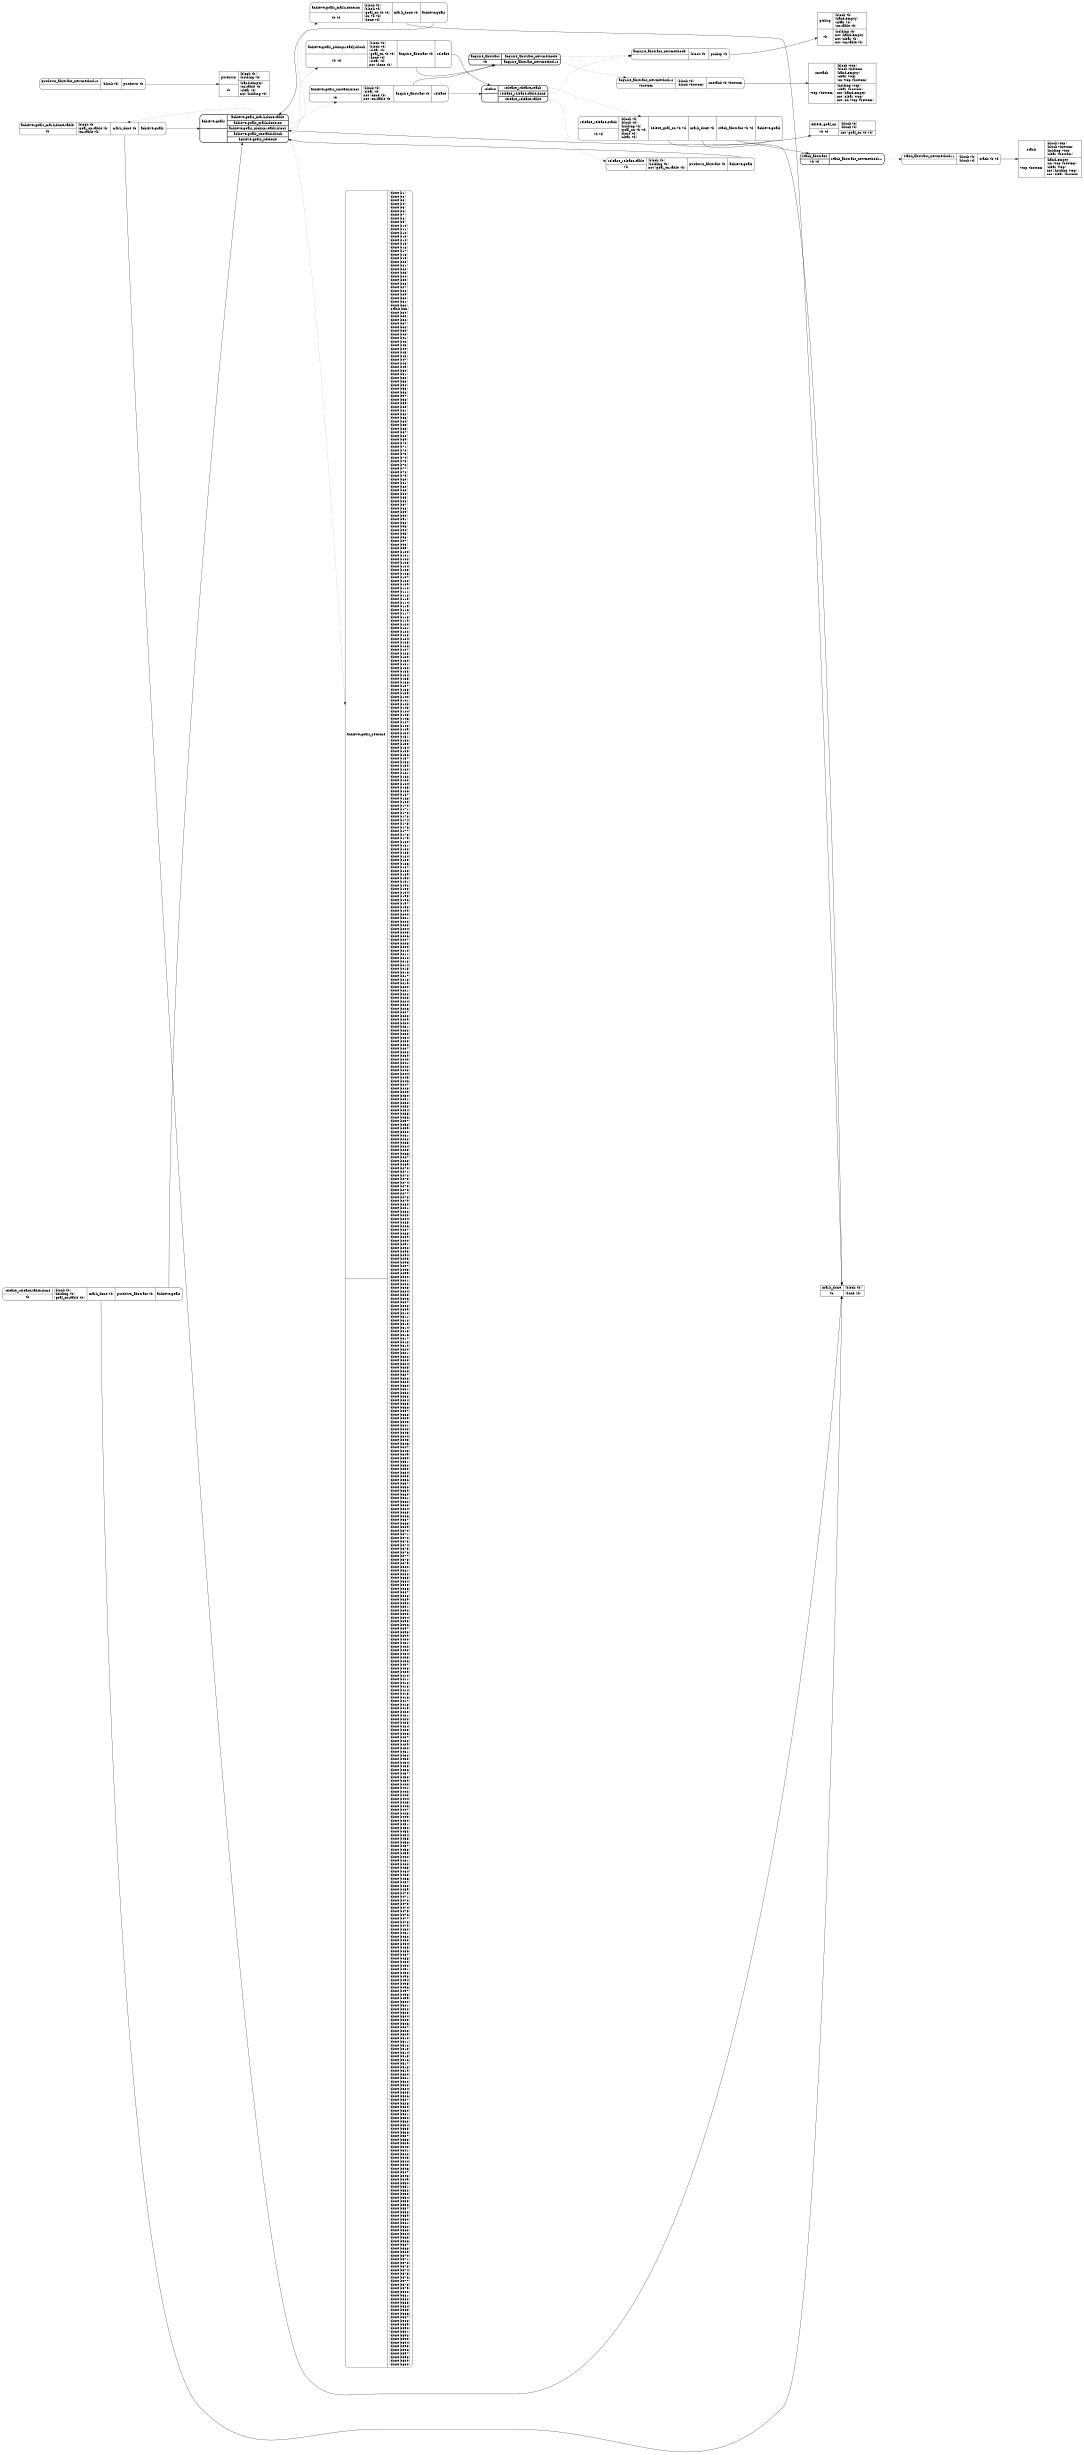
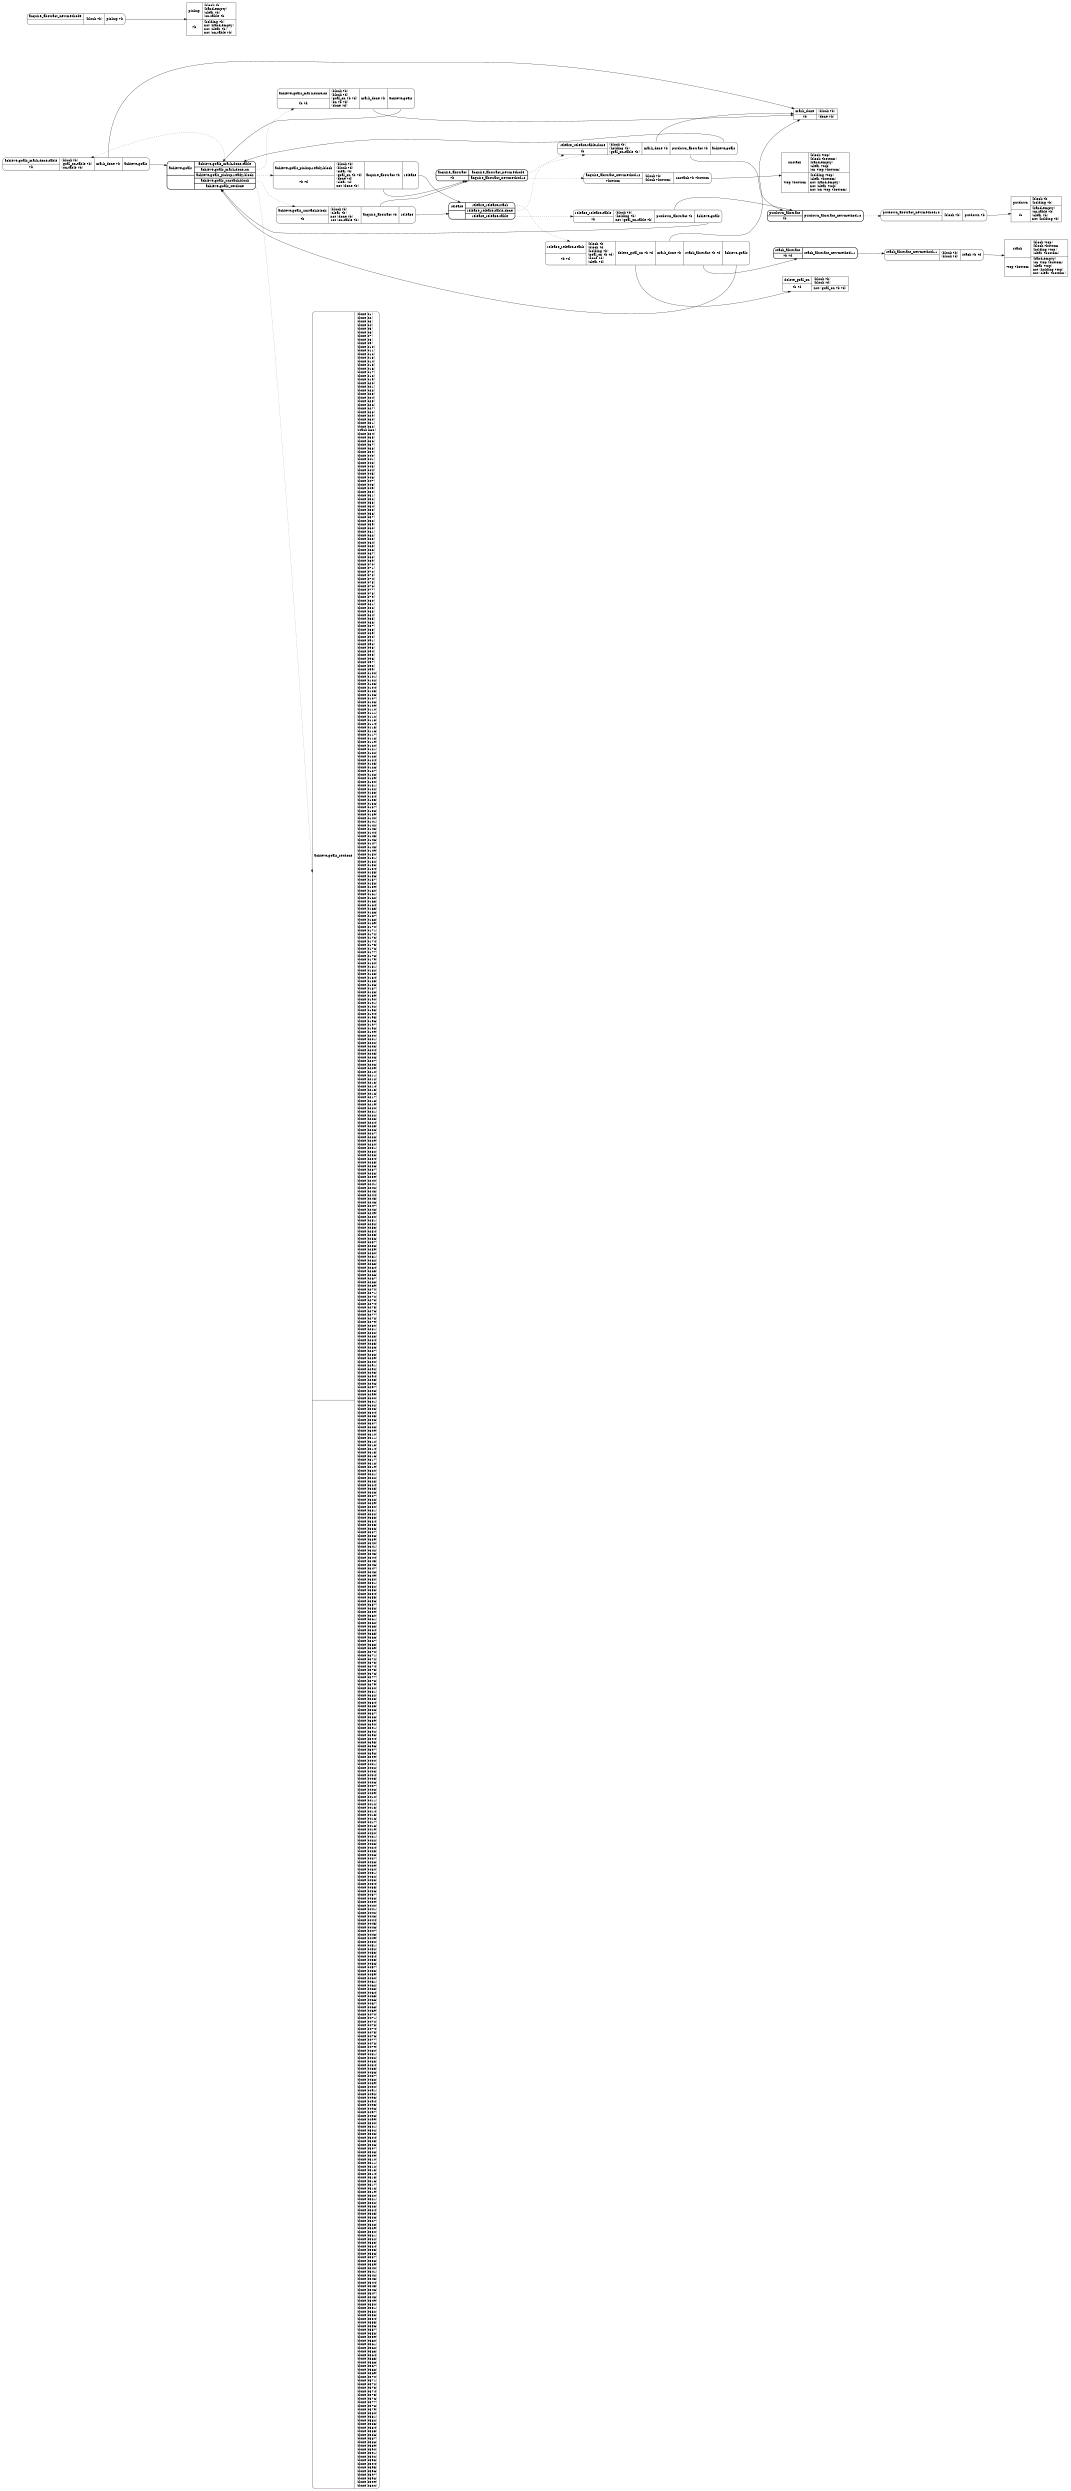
  digraph {
    nodesep=1
    rankdir=LR
    ranksep=1
    node [shape=Mrecord]
    edge [tailport=0]
    mark_done [label="{{\N|?b}|{(block ?b)\l|(done ?b)\l}}" shape=record]
    delete_goal_on [label="{{\N|?b ?d}|{(block ?b)\l(block ?d)\l|not (goal_on ?b ?d)\l}}" shape=record]
    pickup [label="{{\N|?b}|{(block ?b)\l(hand-empty)\l(clear ?b)\l(on-table ?b)\l|(holding ?b)\lnot (hand-empty)\lnot (clear ?b)\lnot (on-table ?b)\l}}" shape=record]
    putdown [label="{{\N|?b}|{(block ?b)\l(holding ?b)\l|(hand-empty)\l(on-table ?b)\l(clear ?b)\lnot (holding ?b)\l}}" shape=record]
    stack [label="{{\N|?top ?bottom}|{(block ?top)\l(block ?bottom)\l(holding ?top)\l(clear ?bottom)\l|(hand-empty)\l(on ?top ?bottom)\l(clear ?top)\lnot (holding ?top)\lnot (clear ?bottom)\l}}" shape=record]
    unstack [label="{{\N|?top ?bottom}|{(block ?top)\l(block ?bottom)\l(hand-empty)\l(clear ?top)\l(on ?top ?bottom)\l|(holding ?top)\l(clear ?bottom)\lnot (hand-empty)\lnot (clear ?top)\lnot (on ?top ?bottom)\l}}" shape=record]
    "achieve-goals" [label="{{\N|}|{<0>achieve-goals_mark-done-table|<1>achieve-goals_mark-done-on|<2>achieve-goals_pickup-ready-block|<3>achieve-goals_unstack-block|<4>achieve-goals_setdone}}" style=bold]
    "achieve-goals_mark-done-table" [label="{{\N|?b}|(block ?b)\l(goal_on-table ?b)\l(on-table ?b)\l|<0>mark_done ?b|<1>achieve-goals}"]
    "achieve-goals_mark-done-on" [label="{{\N|?b ?d}|(block ?b)\l(block ?d)\l(goal_on ?b ?d)\l(on ?b ?d)\l(done ?d)\l|<0>mark_done ?b|<1>achieve-goals}"]
    "achieve-goals_pickup-ready-block" [label="{{\N|?b ?d}|(block ?b)\l(block ?d)\l(clear ?b)\l(goal_on ?b ?d)\l(done ?d)\l(clear ?d)\lnot (done ?b)\l|<0>acquire_abstract ?b|<1>release}"]
    "achieve-goals_unstack-block" [label="{{\N|?b}|(block ?b)\l(clear ?b)\lnot (done ?b)\lnot (on-table ?b)\l|<0>acquire_abstract ?b|<1>release}"]
    "achieve-goals_setdone" [label="{{\N|}|(done b1)\l(done b2)\l(done b3)\l(done b4)\l(done b5)\l(done b6)\l(done b7)\l(done b8)\l(done b9)\l(done b10)\l(done b11)\l(done b12)\l(done b13)\l(done b14)\l(done b15)\l(done b16)\l(done b17)\l(done b18)\l(done b19)\l(done b20)\l(done b21)\l(done b22)\l(done b23)\l(done b24)\l(done b25)\l(done b26)\l(done b27)\l(done b28)\l(done b29)\l(done b30)\l(done b31)\l(done b32)\l(stack b33)\l(done b34)\l(done b35)\l(done b36)\l(done b37)\l(done b38)\l(done b39)\l(done b40)\l(done b41)\l(done b42)\l(done b43)\l(done b44)\l(done b45)\l(done b46)\l(done b47)\l(done b48)\l(done b49)\l(done b50)\l(done b51)\l(done b52)\l(done b53)\l(done b54)\l(done b55)\l(done b56)\l(done b57)\l(done b58)\l(done b59)\l(done b60)\l(done b61)\l(done b62)\l(done b63)\l(done b64)\l(done b65)\l(done b66)\l(done b67)\l(done b68)\l(done b69)\l(done b70)\l(done b71)\l(done b72)\l(done b73)\l(done b74)\l(done b75)\l(done b76)\l(done b77)\l(done b78)\l(done b79)\l(done b80)\l(done b81)\l(done b82)\l(done b83)\l(done b84)\l(done b85)\l(done b86)\l(done b87)\l(done b88)\l(done b89)\l(done b90)\l(done b91)\l(done b92)\l(done b93)\l(done b94)\l(done b95)\l(done b96)\l(done b97)\l(done b98)\l(done b99)\l(done b100)\l(done b101)\l(done b102)\l(done b103)\l(done b104)\l(done b105)\l(done b106)\l(done b107)\l(done b108)\l(done b109)\l(done b110)\l(done b111)\l(done b112)\l(done b113)\l(done b114)\l(done b115)\l(done b116)\l(done b117)\l(done b118)\l(done b119)\l(done b120)\l(done b121)\l(done b122)\l(done b123)\l(done b124)\l(done b125)\l(done b126)\l(done b127)\l(done b128)\l(done b129)\l(done b130)\l(done b131)\l(done b132)\l(done b133)\l(done b134)\l(done b135)\l(done b136)\l(done b137)\l(done b138)\l(done b139)\l(done b140)\l(done b141)\l(done b142)\l(done b143)\l(done b144)\l(done b145)\l(done b146)\l(done b147)\l(done b148)\l(done b149)\l(done b150)\l(done b151)\l(done b152)\l(done b153)\l(done b154)\l(done b155)\l(done b156)\l(done b157)\l(done b158)\l(done b159)\l(done b160)\l(done b161)\l(done b162)\l(done b163)\l(done b164)\l(done b165)\l(done b166)\l(done b167)\l(done b168)\l(done b169)\l(done b170)\l(done b171)\l(done b172)\l(done b173)\l(done b174)\l(done b175)\l(done b176)\l(done b177)\l(done b178)\l(done b179)\l(done b180)\l(done b181)\l(done b182)\l(done b183)\l(done b184)\l(done b185)\l(done b186)\l(done b187)\l(done b188)\l(done b189)\l(done b190)\l(done b191)\l(done b192)\l(done b193)\l(done b194)\l(done b195)\l(done b196)\l(done b197)\l(done b198)\l(done b199)\l(done b200)\l(done b201)\l(done b202)\l(done b203)\l(done b204)\l(done b205)\l(done b206)\l(done b207)\l(done b208)\l(done b209)\l(done b210)\l(done b211)\l(done b212)\l(done b213)\l(done b214)\l(done b215)\l(done b216)\l(done b217)\l(done b218)\l(done b219)\l(done b220)\l(done b221)\l(done b222)\l(done b223)\l(done b224)\l(done b225)\l(done b226)\l(done b227)\l(done b228)\l(done b229)\l(done b230)\l(done b231)\l(done b232)\l(done b233)\l(done b234)\l(done b235)\l(done b236)\l(done b237)\l(done b238)\l(done b239)\l(done b240)\l(done b241)\l(done b242)\l(done b243)\l(done b244)\l(done b245)\l(done b246)\l(done b247)\l(done b248)\l(done b249)\l(done b250)\l(done b251)\l(done b252)\l(done b253)\l(done b254)\l(done b255)\l(done b256)\l(done b257)\l(done b258)\l(done b259)\l(done b260)\l(done b261)\l(done b262)\l(done b263)\l(done b264)\l(done b265)\l(done b266)\l(done b267)\l(done b268)\l(done b269)\l(done b270)\l(done b271)\l(done b272)\l(done b273)\l(done b274)\l(done b275)\l(done b276)\l(done b277)\l(done b278)\l(done b279)\l(done b280)\l(done b281)\l(done b282)\l(done b283)\l(done b284)\l(done b285)\l(done b286)\l(done b287)\l(done b288)\l(done b289)\l(done b290)\l(done b291)\l(done b292)\l(done b293)\l(done b294)\l(done b295)\l(done b296)\l(done b297)\l(done b298)\l(done b299)\l(done b300)\l(done b301)\l(done b302)\l(done b303)\l(done b304)\l(done b305)\l(done b306)\l(done b307)\l(done b308)\l(done b309)\l(done b310)\l(done b311)\l(done b312)\l(done b313)\l(done b314)\l(done b315)\l(done b316)\l(done b317)\l(done b318)\l(done b319)\l(done b320)\l(done b321)\l(done b322)\l(done b323)\l(done b324)\l(done b325)\l(done b326)\l(done b327)\l(done b328)\l(done b329)\l(done b330)\l(done b331)\l(done b332)\l(done b333)\l(done b334)\l(done b335)\l(done b336)\l(done b337)\l(done b338)\l(done b339)\l(done b340)\l(done b341)\l(done b342)\l(done b343)\l(done b344)\l(done b345)\l(done b346)\l(done b347)\l(done b348)\l(done b349)\l(done b350)\l(done b351)\l(done b352)\l(done b353)\l(done b354)\l(done b355)\l(done b356)\l(done b357)\l(done b358)\l(done b359)\l(done b360)\l(done b361)\l(done b362)\l(done b363)\l(done b364)\l(done b365)\l(done b366)\l(done b367)\l(done b368)\l(done b369)\l(done b370)\l(done b371)\l(done b372)\l(done b373)\l(done b374)\l(done b375)\l(done b376)\l(done b377)\l(done b378)\l(done b379)\l(done b380)\l(done b381)\l(done b382)\l(done b383)\l(done b384)\l(done b385)\l(done b386)\l(done b387)\l(done b388)\l(done b389)\l(done b390)\l(done b391)\l(done b392)\l(done b393)\l(done b394)\l(done b395)\l(done b396)\l(done b397)\l(done b398)\l(done b399)\l(done b400)\l(done b401)\l(done b402)\l(done b403)\l(done b404)\l(done b405)\l(done b406)\l(done b407)\l(done b408)\l(done b409)\l(done b410)\l(done b411)\l(done b412)\l(done b413)\l(done b414)\l(done b415)\l(done b416)\l(done b417)\l(done b418)\l(done b419)\l(done b420)\l(done b421)\l(done b422)\l(done b423)\l(done b424)\l(done b425)\l(done b426)\l(done b427)\l(done b428)\l(done b429)\l(done b430)\l(done b431)\l(done b432)\l(done b433)\l(done b434)\l(done b435)\l(done b436)\l(done b437)\l(done b438)\l(done b439)\l(done b440)\l(done b441)\l(done b442)\l(done b443)\l(done b444)\l(done b445)\l(done b446)\l(done b447)\l(done b448)\l(done b449)\l(done b450)\l(done b451)\l(done b452)\l(done b453)\l(done b454)\l(done b455)\l(done b456)\l(done b457)\l(done b458)\l(done b459)\l(done b460)\l(done b461)\l(done b462)\l(done b463)\l(done b464)\l(done b465)\l(done b466)\l(done b467)\l(done b468)\l(done b469)\l(done b470)\l(done b471)\l(done b472)\l(done b473)\l(done b474)\l(done b475)\l(done b476)\l(done b477)\l(done b478)\l(done b479)\l(done b480)\l(done b481)\l(done b482)\l(done b483)\l(done b484)\l(done b485)\l(done b486)\l(done b487)\l(done b488)\l(done b489)\l(done b490)\l(done b491)\l(done b492)\l(done b493)\l(done b494)\l(done b495)\l(done b496)\l(done b497)\l(done b498)\l(done b499)\l(done b500)\l(done b501)\l(done b502)\l(done b503)\l(done b504)\l(done b505)\l(done b506)\l(done b507)\l(done b508)\l(done b509)\l(done b510)\l(done b511)\l(done b512)\l(done b513)\l(done b514)\l(done b515)\l(done b516)\l(done b517)\l(done b518)\l(done b519)\l(done b520)\l(done b521)\l(done b522)\l(done b523)\l(done b524)\l(done b525)\l(done b526)\l(done b527)\l(done b528)\l(done b529)\l(done b530)\l(done b531)\l(done b532)\l(done b533)\l(done b534)\l(done b535)\l(done b536)\l(done b537)\l(done b538)\l(done b539)\l(done b540)\l(done b541)\l(done b542)\l(done b543)\l(done b544)\l(done b545)\l(done b546)\l(done b547)\l(done b548)\l(done b549)\l(done b550)\l(done b551)\l(done b552)\l(done b553)\l(done b554)\l(done b555)\l(done b556)\l(done b557)\l(done b558)\l(done b559)\l(done b560)\l(done b561)\l(done b562)\l(done b563)\l(done b564)\l(done b565)\l(done b566)\l(done b567)\l(done b568)\l(done b569)\l(done b570)\l(done b571)\l(done b572)\l(done b573)\l(done b574)\l(done b575)\l(done b576)\l(done b577)\l(done b578)\l(done b579)\l(done b580)\l(done b581)\l(done b582)\l(done b583)\l(done b584)\l(done b585)\l(done b586)\l(done b587)\l(done b588)\l(done b589)\l(done b590)\l(done b591)\l(done b592)\l(done b593)\l(done b594)\l(done b595)\l(done b596)\l(done b597)\l(done b598)\l(done b599)\l(done b600)\l}"]
    acquire_abstract [label="{{\N|?b}|{<0>acquire_abstract_newmethod9|<1>acquire_abstract_newmethod12}}" style=bold]
    release [label="{{\N|}|{<0>release_release-stack|<1>release_release-table-done|<2>release_release-table}}" style=bold]
    acquire_abstract_newmethod9 [label="{{\N|}|(block ?b)\l|<0>pickup ?b}"]
    acquire_abstract_newmethod12 [label="{{\N|?bottom}|(block ?b)\l(block ?bottom)\l|<0>unstack ?b ?bottom}"]
    "release_release-stack" [label="{{\N|?b ?d}|(block ?b)\l(block ?d)\l(holding ?b)\l(goal_on ?b ?d)\l(done ?d)\l(clear ?d)\l|<0>delete_goal_on ?b ?d|<1>mark_done ?b|<2>stack_abstract ?b ?d|<3>achieve-goals}"]
    "release_release-table-done" [label="{{\N|?b}|(block ?b)\l(holding ?b)\l(goal_on-table ?b)\l|<0>mark_done ?b|<1>putdown_abstract ?b|<2>achieve-goals}"]
    "release_release-table" [label="{{\N|?b}|(block ?b)\l(holding ?b)\lnot (goal_on-table ?b)\l|<0>putdown_abstract ?b|<1>achieve-goals}"]
    stack_abstract [label="{{\N|?b ?d}|{<0>stack_abstract_newmethod11}}" style=bold]
+   putdown_abstract [label="{{\N|?b}|{<0>putdown_abstract_newmethod10}}" style=bold]
    stack_abstract_newmethod11 [label="{{\N|}|(block ?b)\l(block ?d)\l|<0>stack ?b ?d}"]
    putdown_abstract_newmethod10 [label="{{\N|}|(block ?b)\l|<0>putdown ?b}"]
    "achieve-goals" -> "achieve-goals_mark-done-table" [style=dotted]
    "achieve-goals" -> "achieve-goals_mark-done-on" [style=dotted tailport=1]
    "achieve-goals" -> "achieve-goals_pickup-ready-block" [style=dotted tailport=2]
    "achieve-goals" -> "achieve-goals_unstack-block" [style=dotted tailport=3]
    "achieve-goals" -> "achieve-goals_setdone" [style=dotted tailport=4]
    "achieve-goals_mark-done-table" -> mark_done
    "achieve-goals_mark-done-table" -> "achieve-goals" [tailport=1]
    "achieve-goals_mark-done-on" -> mark_done
    "achieve-goals_mark-done-on" -> "achieve-goals" [tailport=1]
    "achieve-goals_pickup-ready-block" -> acquire_abstract
    "achieve-goals_pickup-ready-block" -> release [tailport=1]
    "achieve-goals_unstack-block" -> acquire_abstract
    "achieve-goals_unstack-block" -> release [tailport=1]
-   acquire_abstract -> acquire_abstract_newmethod9 [style=dotted]
+   acquire_abstract -> "release_release-table-done" [style=dotted]
    acquire_abstract -> acquire_abstract_newmethod12 [style=dotted tailport=1]
    release -> "release_release-stack" [style=dotted]
-   release -> acquire_abstract_newmethod9 [style=dotted tailport=1]
+   release -> "release_release-table-done" [style=dotted tailport=1]
    release -> "release_release-table" [style=dotted tailport=2]
    acquire_abstract_newmethod9 -> pickup
    acquire_abstract_newmethod12 -> unstack
    "release_release-stack" -> mark_done [tailport=1]
    "release_release-stack" -> delete_goal_on
    "release_release-stack" -> "achieve-goals" [tailport=3]
    "release_release-stack" -> stack_abstract [tailport=2]
    "release_release-table-done" -> mark_done
    "release_release-table-done" -> "achieve-goals" [tailport=2]
+   "release_release-table-done" -> putdown_abstract [tailport=1]
    "release_release-table" -> "achieve-goals" [tailport=1]
-   stack_abstract -> stack_abstract_newmethod11 [style=dotted]
+   "release_release-table" -> putdown_abstract
+   stack_abstract -> stack_abstract_newmethod11 [style=solid]
+   putdown_abstract -> putdown_abstract_newmethod10 [style=dotted]
    stack_abstract_newmethod11 -> stack
    putdown_abstract_newmethod10 -> putdown
  }
